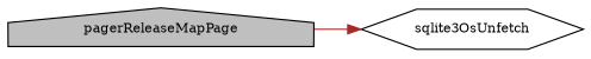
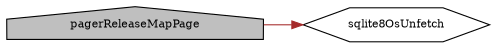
  digraph {
    rankdir=LR
    fontname="DejaVu Serif"
    node [color=black fontname="DejaVu Serif" fontsize=10 style=filled]
    n1 [fillcolor=grey75 fontcolor=black height=0.2 label=pagerReleaseMapPage shape=house width=0.4]
-   n2 [fillcolor=white height=0.2 label=sqlite3OsUnfetch shape=hexagon width=0.4]
+   n2 [fillcolor=white height=0.2 label=sqlite8OsUnfetch shape=hexagon width=0.4]
    n1 -> n2 [color=brown fontname="DejaVu Serif" fontsize=10 labelfontname=FreeSans labelfontsize=10 style=solid]
  }
